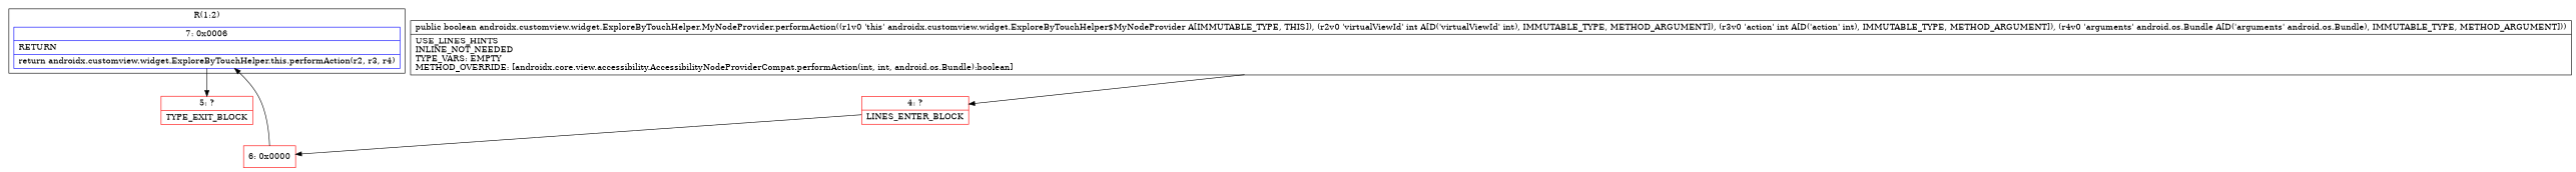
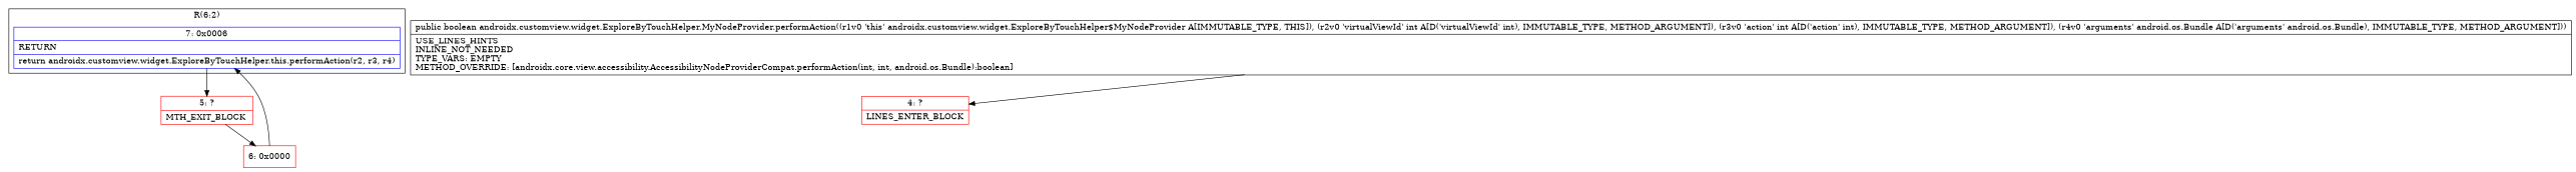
  digraph {
    node [color=red shape=record]
    n1 [color=blue label="{7\:\ 0x0006|RETURN\l|return androidx.customview.widget.ExploreByTouchHelper.this.performAction(r2, r3, r4)\l}"]
-   n2 [label="{5\:\ ?|TYPE_EXIT_BLOCK\l}"]
+   n2 [label="{5\:\ ?|MTH_EXIT_BLOCK\l}"]
    n3 [label="{4\:\ ?|LINES_ENTER_BLOCK\l}"]
    n4 [label="{6\:\ 0x0000}"]
    n5 [label="{public boolean androidx.customview.widget.ExploreByTouchHelper.MyNodeProvider.performAction((r1v0 'this' androidx.customview.widget.ExploreByTouchHelper$MyNodeProvider A[IMMUTABLE_TYPE, THIS]), (r2v0 'virtualViewId' int A[D('virtualViewId' int), IMMUTABLE_TYPE, METHOD_ARGUMENT]), (r3v0 'action' int A[D('action' int), IMMUTABLE_TYPE, METHOD_ARGUMENT]), (r4v0 'arguments' android.os.Bundle A[D('arguments' android.os.Bundle), IMMUTABLE_TYPE, METHOD_ARGUMENT]))  | USE_LINES_HINTS\lINLINE_NOT_NEEDED\lTYPE_VARS: EMPTY\lMETHOD_OVERRIDE: [androidx.core.view.accessibility.AccessibilityNodeProviderCompat.performAction(int, int, android.os.Bundle):boolean]\l}" color=""]
    subgraph cluster_1 {
-     label="R(1:2)"
+     label="R(6:2)"
      n1
    }
    n1 -> n2
-   n3 -> n4
+   n2 -> n4
    n4 -> n1
    n5 -> n3
  }
